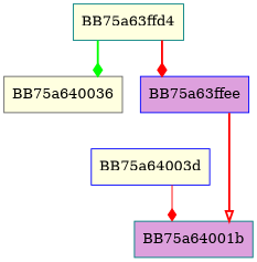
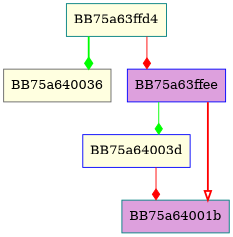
  digraph {
    splines=ortho
    node [color=teal fillcolor=lightyellow shape=box style=filled]
    edge [arrowhead=diamond color=red style=solid]
    BB75a640036 [color=gray40]
    BB75a63ffd4
    BB75a63ffee [color=blue fillcolor=plum]
    BB75a64003d [color=blue]
    BB75a64001b [fillcolor=plum]
    BB75a63ffd4 -> BB75a640036 [color=green style=bold]
-   BB75a63ffd4 -> BB75a63ffee [style=bold]
+   BB75a63ffd4 -> BB75a63ffee
+   BB75a63ffee -> BB75a64003d [color=green]
    BB75a63ffee -> BB75a64001b [arrowhead=onormal style=bold]
    BB75a64003d -> BB75a64001b
  }
